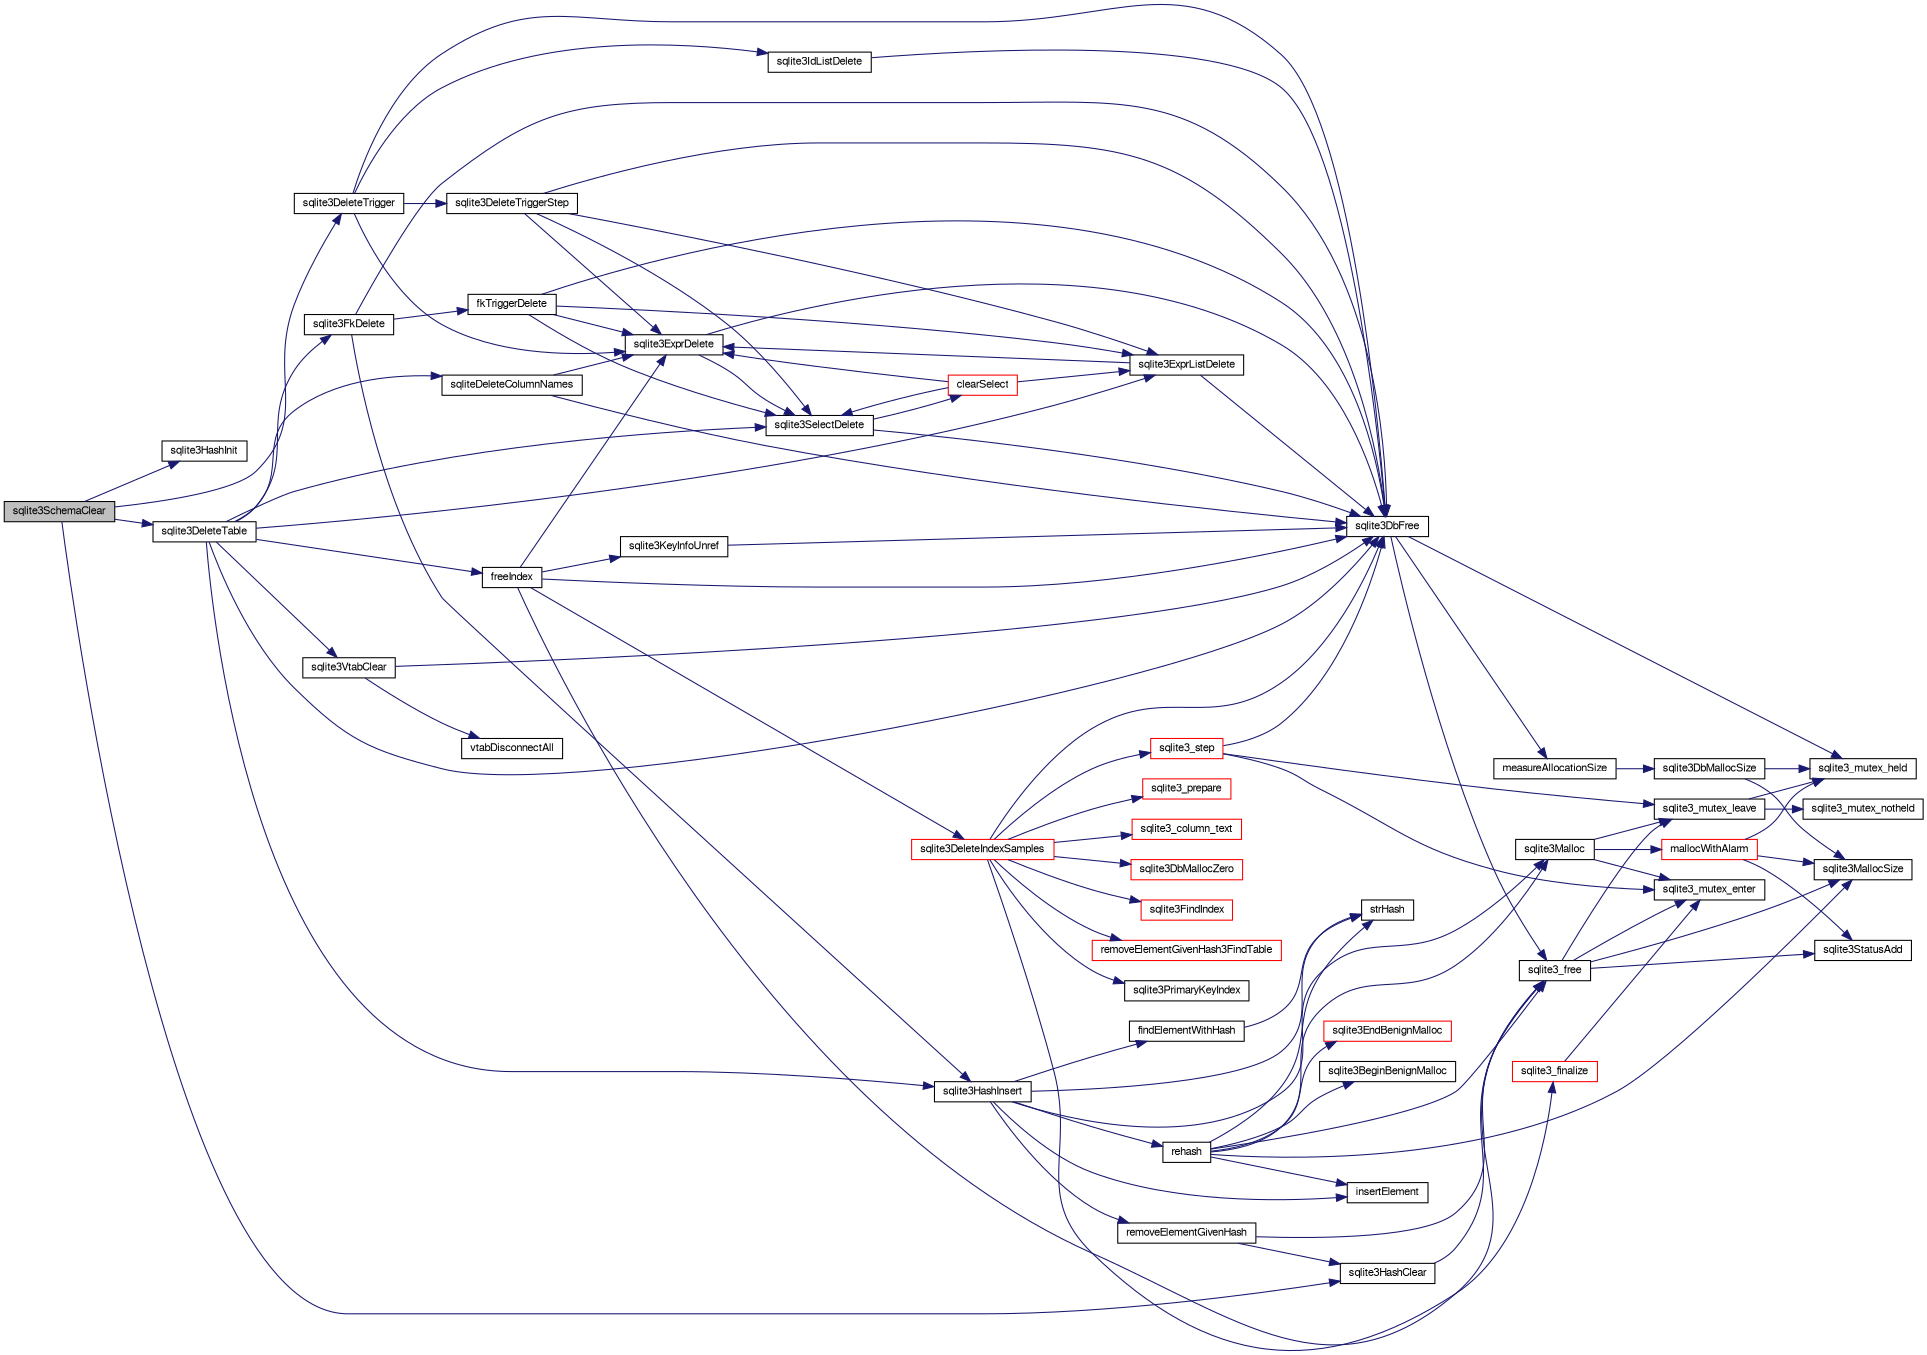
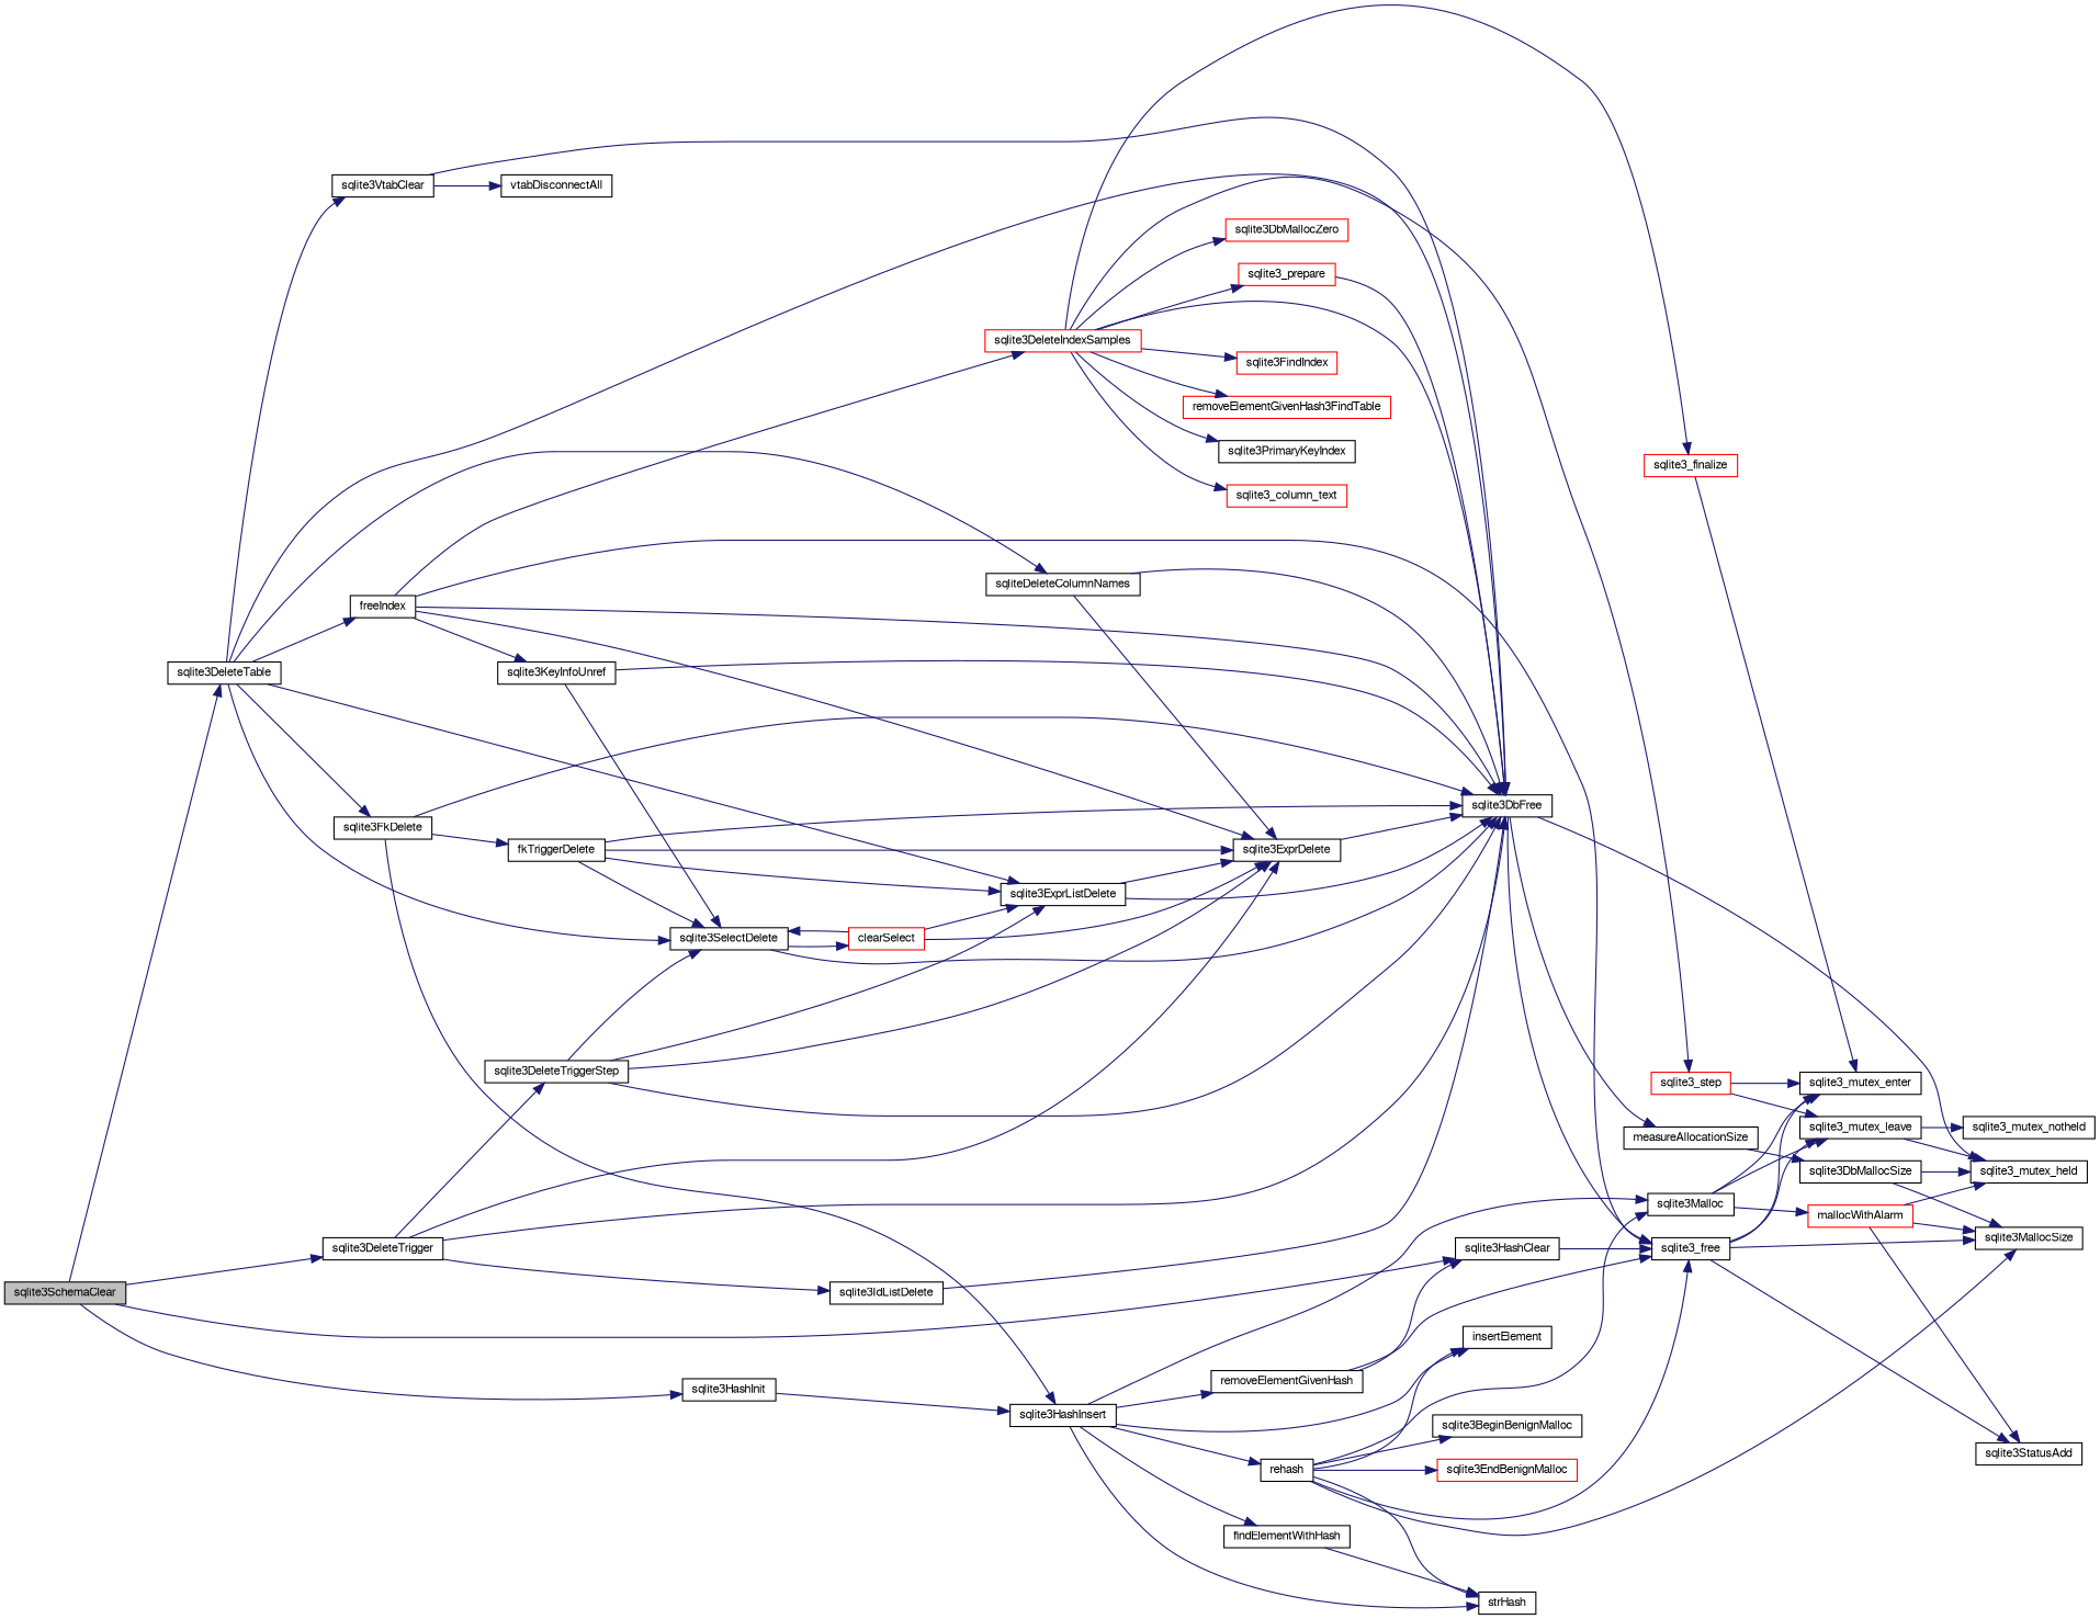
  digraph {
    rankdir=LR
    node [color=black fillcolor=white fontname=FreeSans fontsize=10 shape=record style=filled]
    edge [color=midnightblue fontname=FreeSans fontsize=10 labelfontname=FreeSans labelfontsize=10 style=solid]
    n1 [fillcolor=grey75 fontcolor=black height=0.2 label=sqlite3SchemaClear width=0.4]
    n2 [height=0.2 label=sqlite3HashInit width=0.4]
    n3 [height=0.2 label=sqlite3HashClear width=0.4]
    n4 [height=0.2 label=sqlite3DeleteTrigger width=0.4]
    n5 [height=0.2 label=sqlite3DeleteTable width=0.4]
    n6 [height=0.2 label=sqlite3_free width=0.4]
    n7 [height=0.2 label=sqlite3DeleteTriggerStep width=0.4]
    n8 [height=0.2 label=sqlite3ExprDelete width=0.4]
    n9 [height=0.2 label=sqlite3DbFree width=0.4]
    n10 [height=0.2 label=sqlite3IdListDelete width=0.4]
    n11 [height=0.2 label=sqlite3SelectDelete width=0.4]
    n12 [height=0.2 label=sqlite3ExprListDelete width=0.4]
    n13 [height=0.2 label=sqlite3HashInsert width=0.4]
    n14 [height=0.2 label=freeIndex width=0.4]
    n15 [height=0.2 label=sqlite3FkDelete width=0.4]
    n16 [height=0.2 label=sqliteDeleteColumnNames width=0.4]
    n17 [height=0.2 label=sqlite3VtabClear width=0.4]
    n18 [height=0.2 label=sqlite3_mutex_enter width=0.4]
    n19 [height=0.2 label=sqlite3StatusAdd width=0.4]
    n20 [height=0.2 label=sqlite3MallocSize width=0.4]
    n21 [height=0.2 label=sqlite3_mutex_leave width=0.4]
    n22 [height=0.2 label=sqlite3_mutex_held width=0.4]
    n23 [height=0.2 label=sqlite3_mutex_notheld width=0.4]
    n24 [height=0.2 label=measureAllocationSize width=0.4]
    n25 [color=red height=0.2 label=clearSelect width=0.4]
    n26 [height=0.2 label=sqlite3DbMallocSize width=0.4]
    n27 [height=0.2 label=findElementWithHash width=0.4]
    n28 [height=0.2 label=strHash width=0.4]
    n29 [height=0.2 label=removeElementGivenHash width=0.4]
    n30 [height=0.2 label=sqlite3Malloc width=0.4]
    n31 [height=0.2 label=rehash width=0.4]
    n32 [height=0.2 label=insertElement width=0.4]
    n33 [color=red height=0.2 label=sqlite3DeleteIndexSamples width=0.4]
    n34 [height=0.2 label=sqlite3KeyInfoUnref width=0.4]
    n35 [height=0.2 label=fkTriggerDelete width=0.4]
    n36 [height=0.2 label=vtabDisconnectAll width=0.4]
    n37 [color=red height=0.2 label=mallocWithAlarm width=0.4]
    n38 [height=0.2 label=sqlite3BeginBenignMalloc width=0.4]
    n39 [color=red height=0.2 label=sqlite3EndBenignMalloc width=0.4]
    n40 [color=red height=0.2 label=sqlite3FindIndex width=0.4]
    n41 [color=red height=0.2 label=removeElementGivenHash3FindTable width=0.4]
    n42 [height=0.2 label=sqlite3PrimaryKeyIndex width=0.4]
    n43 [color=red height=0.2 label=sqlite3_prepare width=0.4]
    n44 [color=red height=0.2 label=sqlite3_step width=0.4]
    n45 [color=red height=0.2 label=sqlite3_column_text width=0.4]
    n46 [color=red height=0.2 label=sqlite3DbMallocZero width=0.4]
    n47 [color=red height=0.2 label=sqlite3_finalize width=0.4]
    n1 -> n2
    n1 -> n3
    n1 -> n4
    n1 -> n5
    n3 -> n6
    n4 -> n7
    n4 -> n8
    n4 -> n9
    n4 -> n10
    n5 -> n9
    n5 -> n11
    n5 -> n12
-   n5 -> n13
+   n2 -> n13
    n5 -> n14
    n5 -> n15
    n5 -> n16
    n5 -> n17
    n6 -> n18
    n6 -> n19
    n6 -> n20
    n6 -> n21
    n7 -> n8
    n7 -> n9
    n7 -> n11
    n7 -> n12
    n8 -> n9
-   n8 -> n11
+   n34 -> n11
    n9 -> n6
    n9 -> n22
    n9 -> n24
    n10 -> n9
    n11 -> n9
    n11 -> n25
    n12 -> n8
    n12 -> n9
    n13 -> n27
    n13 -> n28
    n13 -> n29
    n13 -> n30
    n13 -> n31
    n13 -> n32
    n14 -> n6
    n14 -> n8
    n14 -> n9
    n14 -> n33
    n14 -> n34
    n15 -> n9
    n15 -> n13
    n15 -> n35
    n16 -> n8
    n16 -> n9
    n17 -> n9
    n17 -> n36
    n21 -> n22
    n21 -> n23
    n24 -> n26
    n25 -> n8
    n25 -> n11
    n25 -> n12
    n26 -> n20
    n26 -> n22
    n27 -> n28
    n29 -> n3
    n29 -> n6
    n30 -> n18
    n30 -> n21
    n30 -> n37
    n31 -> n6
    n31 -> n20
    n31 -> n28
    n31 -> n30
    n31 -> n32
    n31 -> n38
    n31 -> n39
    n33 -> n9
    n33 -> n40
    n33 -> n41
    n33 -> n42
    n33 -> n43
    n33 -> n44
    n33 -> n45
    n33 -> n46
    n33 -> n47
    n34 -> n9
    n35 -> n8
    n35 -> n9
    n35 -> n11
    n35 -> n12
    n37 -> n19
    n37 -> n20
    n37 -> n22
-   n44 -> n9
+   n43 -> n9
    n44 -> n18
    n44 -> n21
    n47 -> n18
  }
